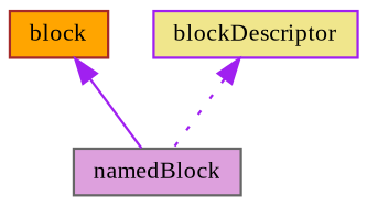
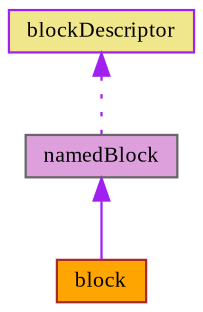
  digraph {
    fontname="Liberation Serif"
    node [fontname="Liberation Serif" fontsize=10 shape=record style=filled]
    edge [color=purple dir=back fontname="Liberation Serif" fontsize=10 labelfontname=Helvetica labelfontsize=10]
    n1 [color=brown fillcolor=orange fontcolor=black height=0.2 label=block width=0.4]
    n2 [color=gray40 fillcolor=plum height=0.2 label=namedBlock width=0.4]
    n3 [color=purple fillcolor=khaki height=0.2 label=blockDescriptor width=0.4]
-   n1 -> n2 [style=solid]
+   n2 -> n1 [style=solid]
    n3 -> n2 [style=dotted]
  }
